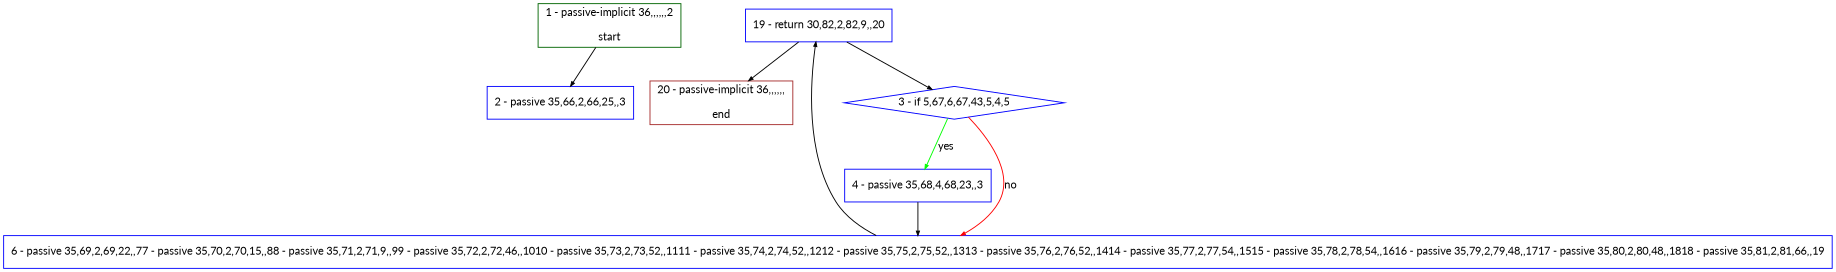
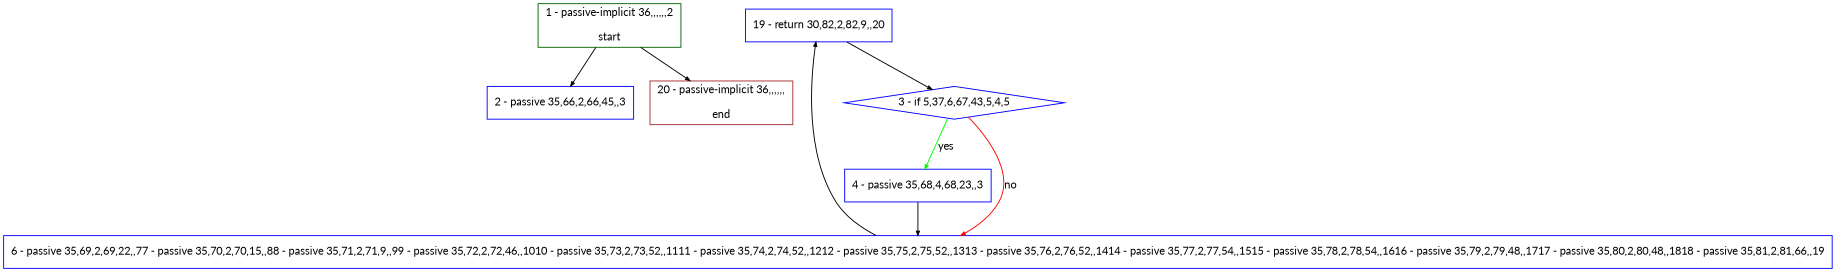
  digraph {
    bgcolor=white
    compound=true
    fillcolor="#FFFFCC"
    fontname=Lato
    fontsize=12
    pack=true
    packmode=clust
    style="rounded,filled"
    node [color="#0000ff" compound=true fillcolor="#ffffff" fixedsize=false fontname=Lato fontsize=12 node_initialized=no shape=box style=filled]
    edge [arrowhead=normal arrowsize=0.5 arrowtail=none color="#000000" compound=true dir=forward fontcolor=black fontname=Lato fontsize=12]
-   n1 [label="2 - passive 35,66,2,66,25,,3"]
-   n2 [label="3 - if 5,67,6,67,43,5,4,5" shape=diamond]
+   n1 [label="2 - passive 35,66,2,66,45,,3"]
+   n2 [label="3 - if 5,37,6,67,43,5,4,5" shape=diamond]
    n3 [label="4 - passive 35,68,4,68,23,,3"]
    n4 [label="6 - passive 35,69,2,69,22,,77 - passive 35,70,2,70,15,,88 - passive 35,71,2,71,9,,99 - passive 35,72,2,72,46,,1010 - passive 35,73,2,73,52,,1111 - passive 35,74,2,74,52,,1212 - passive 35,75,2,75,52,,1313 - passive 35,76,2,76,52,,1414 - passive 35,77,2,77,54,,1515 - passive 35,78,2,78,54,,1616 - passive 35,79,2,79,48,,1717 - passive 35,80,2,80,48,,1818 - passive 35,81,2,81,66,,19"]
    n5 [color="#006400" label="1 - passive-implicit 36,,,,,,2\n\nstart"]
    n6 [label="19 - return 30,82,2,82,9,,20"]
    n7 [color="#a52a2a" label="20 - passive-implicit 36,,,,,,\n\nend"]
    n2 -> n3 [color="#00ff00" label=yes]
    n2 -> n4 [color="#ff0000" label=no]
    n3 -> n4
    n4 -> n6
    n5 -> n1
    n6 -> n2
-   n6 -> n7
+   n5 -> n7
  }
